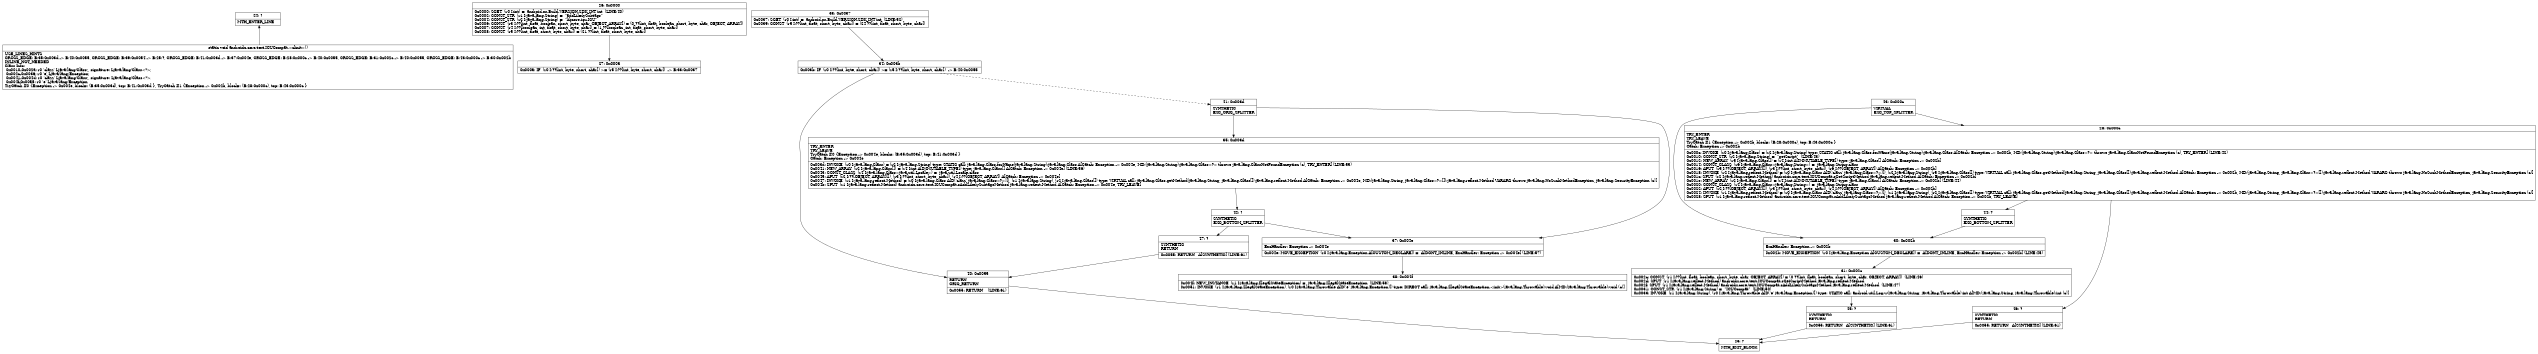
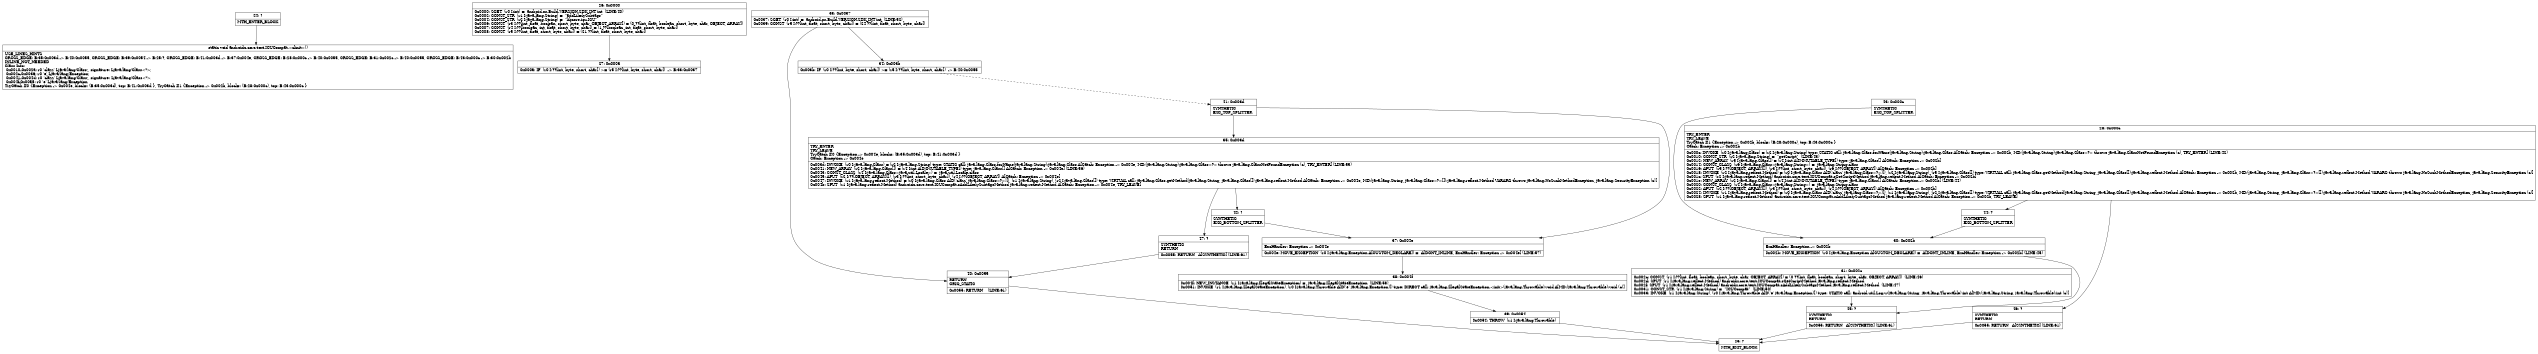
  digraph {
    node [shape=record]
-   n1 [label="{24\:\ ?|MTH_ENTER_LINE\l}"]
+   n1 [label="{24\:\ ?|MTH_ENTER_BLOCK\l}"]
    n2 [label="{26\:\ 0x0000|0x0000: SGET  (r0 I:int) =  android.os.Build.VERSION.SDK_INT int  (LINE:40)\l0x0002: CONST_STR  (r1 I:java.lang.String) =  \"addLikelySubtags\" \l0x0004: CONST_STR  (r2 I:java.lang.String) =  \"libcore.icu.ICU\" \l0x0006: CONST  (r3 I:??[int, float, boolean, short, byte, char, OBJECT, ARRAY]) = (0 ??[int, float, boolean, short, byte, char, OBJECT, ARRAY]) \l0x0007: CONST  (r4 I:??[boolean, int, float, short, byte, char]) = (1 ??[boolean, int, float, short, byte, char]) \l0x0008: CONST  (r5 I:??[int, float, short, byte, char]) = (21 ??[int, float, short, byte, char]) \l}"]
    n3 [label="{27\:\ 0x000a|0x000a: IF  (r0 I:??[int, byte, short, char]) \>= (r5 I:??[int, byte, short, char])  \-\> B:33:0x0037 \l}"]
    n4 [label="{33\:\ 0x0037|0x0037: SGET  (r0 I:int) =  android.os.Build.VERSION.SDK_INT int  (LINE:52)\l0x0039: CONST  (r5 I:??[int, float, short, byte, char]) = (24 ??[int, float, short, byte, char]) \l}"]
    n5 [label="{34\:\ 0x003b|0x003b: IF  (r0 I:??[int, byte, short, char]) \>= (r5 I:??[int, byte, short, char])  \-\> B:40:0x0055 \l}"]
-   n6 [label="{43\:\ 0x000c|VIRTUAL\lEXC_TOP_SPLITTER\l}"]
+   n6 [label="{43\:\ 0x000c|SYNTHETIC\lEXC_TOP_SPLITTER\l}"]
    n7 [label="{28\:\ 0x000c|TRY_ENTER\lTRY_LEAVE\lTryCatch #1 \{Exception \-\> 0x002b, blocks: (B:28:0x000c), top: B:43:0x000c \}\lCatch: Exception \-\> 0x002b\l|0x000c: INVOKE  (r0 I:java.lang.Class) = (r2 I:java.lang.String) type: STATIC call: java.lang.Class.forName(java.lang.String):java.lang.Class A[Catch: Exception \-\> 0x002b, MD:(java.lang.String):java.lang.Class\<?\> throws java.lang.ClassNotFoundException (c), TRY_ENTER] (LINE:42)\l0x0010: CONST_STR  (r2 I:java.lang.String) =  \"getScript\"  (LINE:43)\l0x0012: NEW_ARRAY  (r5 I:java.lang.Class[]) = (r4 I:int A[IMMUTABLE_TYPE]) type: java.lang.Class[] A[Catch: Exception \-\> 0x002b]\l0x0014: CONST_CLASS  (r6 I:java.lang.Class\<java.lang.String\>) =  java.lang.String.class \l0x0016: APUT  (r5 I:??[OBJECT, ARRAY][]), (r3 I:??[int, short, byte, char]), (r6 I:??[OBJECT, ARRAY]) A[Catch: Exception \-\> 0x002b]\l0x0018: INVOKE  (r2 I:java.lang.reflect.Method) = (r0 I:java.lang.Class A[D('clazz' java.lang.Class\<?\>)]), (r2 I:java.lang.String), (r5 I:java.lang.Class[]) type: VIRTUAL call: java.lang.Class.getMethod(java.lang.String, java.lang.Class[]):java.lang.reflect.Method A[Catch: Exception \-\> 0x002b, MD:(java.lang.String, java.lang.Class\<?\>[]):java.lang.reflect.Method VARARG throws java.lang.NoSuchMethodException, java.lang.SecurityException (c)]\l0x001c: SPUT  (r2 I:java.lang.reflect.Method) androidx.core.text.ICUCompat.sGetScriptMethod java.lang.reflect.Method A[Catch: Exception \-\> 0x002b]\l0x001e: NEW_ARRAY  (r2 I:java.lang.Class[]) = (r4 I:int A[IMMUTABLE_TYPE]) type: java.lang.Class[] A[Catch: Exception \-\> 0x002b] (LINE:44)\l0x0020: CONST_CLASS  (r4 I:java.lang.Class\<java.lang.String\>) =  java.lang.String.class \l0x0022: APUT  (r2 I:??[OBJECT, ARRAY][]), (r3 I:??[int, short, byte, char]), (r4 I:??[OBJECT, ARRAY]) A[Catch: Exception \-\> 0x002b]\l0x0024: INVOKE  (r1 I:java.lang.reflect.Method) = (r0 I:java.lang.Class A[D('clazz' java.lang.Class\<?\>)]), (r1 I:java.lang.String), (r2 I:java.lang.Class[]) type: VIRTUAL call: java.lang.Class.getMethod(java.lang.String, java.lang.Class[]):java.lang.reflect.Method A[Catch: Exception \-\> 0x002b, MD:(java.lang.String, java.lang.Class\<?\>[]):java.lang.reflect.Method VARARG throws java.lang.NoSuchMethodException, java.lang.SecurityException (c)]\l0x0028: SPUT  (r1 I:java.lang.reflect.Method) androidx.core.text.ICUCompat.sAddLikelySubtagsMethod java.lang.reflect.Method A[Catch: Exception \-\> 0x002b, TRY_LEAVE]\l}"]
    n8 [label="{30\:\ 0x002b|ExcHandler: Exception \-\> 0x002b\l|0x002b: MOVE_EXCEPTION  (r0 I:java.lang.Exception A[CUSTOM_DECLARE]) =  A[DONT_INLINE, ExcHandler: Exception \-\> 0x002b] (LINE:45)\l}"]
-   n9 [label="{40\:\ 0x0055|RETURN\lORIG_RETURN\l|0x0055: RETURN    (LINE:61)\l}"]
-   n10 [label="{41\:\ 0x003d|SYNTHETIC\lEXC_ORIG_SPLITTER\l}"]
+   n9 [label="{40\:\ 0x0055|RETURN\lORIG_STATIC\l|0x0055: RETURN    (LINE:61)\l}"]
+   n10 [label="{41\:\ 0x003d|SYNTHETIC\lEXC_TOP_SPLITTER\l}"]
    n11 [label="{25\:\ ?|MTH_EXIT_BLOCK\l}"]
    n12 [label="{35\:\ 0x003d|TRY_ENTER\lTRY_LEAVE\lTryCatch #0 \{Exception \-\> 0x004e, blocks: (B:35:0x003d), top: B:41:0x003d \}\lCatch: Exception \-\> 0x004e\l|0x003d: INVOKE  (r0 I:java.lang.Class) = (r2 I:java.lang.String) type: STATIC call: java.lang.Class.forName(java.lang.String):java.lang.Class A[Catch: Exception \-\> 0x004e, MD:(java.lang.String):java.lang.Class\<?\> throws java.lang.ClassNotFoundException (c), TRY_ENTER] (LINE:55)\l0x0041: NEW_ARRAY  (r2 I:java.lang.Class[]) = (r4 I:int A[IMMUTABLE_TYPE]) type: java.lang.Class[] A[Catch: Exception \-\> 0x004e] (LINE:56)\l0x0043: CONST_CLASS  (r4 I:java.lang.Class\<java.util.Locale\>) =  java.util.Locale.class \l0x0045: APUT  (r2 I:??[OBJECT, ARRAY][]), (r3 I:??[int, short, byte, char]), (r4 I:??[OBJECT, ARRAY]) A[Catch: Exception \-\> 0x004e]\l0x0047: INVOKE  (r1 I:java.lang.reflect.Method) = (r0 I:java.lang.Class A[D('clazz' java.lang.Class\<?\>)]), (r1 I:java.lang.String), (r2 I:java.lang.Class[]) type: VIRTUAL call: java.lang.Class.getMethod(java.lang.String, java.lang.Class[]):java.lang.reflect.Method A[Catch: Exception \-\> 0x004e, MD:(java.lang.String, java.lang.Class\<?\>[]):java.lang.reflect.Method VARARG throws java.lang.NoSuchMethodException, java.lang.SecurityException (c)]\l0x004b: SPUT  (r1 I:java.lang.reflect.Method) androidx.core.text.ICUCompat.sAddLikelySubtagsMethod java.lang.reflect.Method A[Catch: Exception \-\> 0x004e, TRY_LEAVE]\l}"]
    n13 [label="{37\:\ 0x004e|ExcHandler: Exception \-\> 0x004e\l|0x004e: MOVE_EXCEPTION  (r0 I:java.lang.Exception A[CUSTOM_DECLARE]) =  A[DONT_INLINE, ExcHandler: Exception \-\> 0x004e] (LINE:57)\l}"]
    n14 [label="{42\:\ ?|SYNTHETIC\lEXC_BOTTOM_SPLITTER\l}"]
    n15 [label="{47\:\ ?|SYNTHETIC\lRETURN\l|0x0055: RETURN   A[SYNTHETIC] (LINE:61)\l}"]
    n16 [label="{38\:\ 0x004f|0x004f: NEW_INSTANCE  (r1 I:java.lang.IllegalStateException) =  java.lang.IllegalStateException  (LINE:58)\l0x0051: INVOKE  (r1 I:java.lang.IllegalStateException), (r0 I:java.lang.Throwable A[D('e' java.lang.Exception)]) type: DIRECT call: java.lang.IllegalStateException.\<init\>(java.lang.Throwable):void A[MD:(java.lang.Throwable):void (c)]\l}"]
+   n17 [label="{39\:\ 0x0054|0x0054: THROW  (r1 I:java.lang.Throwable) \l}"]
    n18 [label="{44\:\ ?|SYNTHETIC\lEXC_BOTTOM_SPLITTER\l}"]
    n19 [label="{46\:\ ?|SYNTHETIC\lRETURN\l|0x0055: RETURN   A[SYNTHETIC] (LINE:61)\l}"]
    n20 [label="{31\:\ 0x002c|0x002c: CONST  (r1 I:??[int, float, boolean, short, byte, char, OBJECT, ARRAY]) = (0 ??[int, float, boolean, short, byte, char, OBJECT, ARRAY])  (LINE:46)\l0x002d: SPUT  (r1 I:java.lang.reflect.Method) androidx.core.text.ICUCompat.sGetScriptMethod java.lang.reflect.Method \l0x002f: SPUT  (r1 I:java.lang.reflect.Method) androidx.core.text.ICUCompat.sAddLikelySubtagsMethod java.lang.reflect.Method  (LINE:47)\l0x0031: CONST_STR  (r1 I:java.lang.String) =  \"ICUCompat\"  (LINE:50)\l0x0033: INVOKE  (r1 I:java.lang.String), (r0 I:java.lang.Throwable A[D('e' java.lang.Exception)]) type: STATIC call: android.util.Log.w(java.lang.String, java.lang.Throwable):int A[MD:(java.lang.String, java.lang.Throwable):int (c)]\l}"]
    n21 [label="{45\:\ ?|SYNTHETIC\lRETURN\l|0x0055: RETURN   A[SYNTHETIC] (LINE:61)\l}"]
    n22 [label="{static void androidx.core.text.ICUCompat.\<clinit\>()  | USE_LINES_HINTS\lCROSS_EDGE: B:35:0x003d \-\> B:40:0x0055, CROSS_EDGE: B:39:0x0054 \-\> B:25:?, CROSS_EDGE: B:41:0x003d \-\> B:37:0x004e, CROSS_EDGE: B:28:0x000c \-\> B:40:0x0055, CROSS_EDGE: B:31:0x002c \-\> B:40:0x0055, CROSS_EDGE: B:43:0x000c \-\> B:30:0x002b\lINLINE_NOT_NEEDED\lClass Info:\l  0x0010\-0x002a: r0 'clazz' Ljava\/lang\/Class;, signature: Ljava\/lang\/Class\<*\>;\l  0x002c\-0x0036: r0 'e' Ljava\/lang\/Exception;\l  0x0041\-0x004d: r0 'clazz' Ljava\/lang\/Class;, signature: Ljava\/lang\/Class\<*\>;\l  0x004f\-0x0055: r0 'e' Ljava\/lang\/Exception;\lTryCatch #0 \{Exception \-\> 0x004e, blocks: (B:35:0x003d), top: B:41:0x003d \}, TryCatch #1 \{Exception \-\> 0x002b, blocks: (B:28:0x000c), top: B:43:0x000c \}\l}"]
    n2 -> n3
    n4 -> n5
-   n5 -> n9
+   n4 -> n9
    n5 -> n10 [style=dashed]
-   n6 -> n7
    n6 -> n8
    n7 -> n18
    n7 -> n19
-   n8 -> n20
+   n8 -> n21
    n9 -> n11
    n10 -> n12
    n10 -> n13
    n12 -> n14
-   n14 -> n15
+   n12 -> n15
    n13 -> n16
    n14 -> n13
    n15 -> n9
+   n16 -> n17
+   n17 -> n11
    n18 -> n8
    n19 -> n11
    n20 -> n21
    n21 -> n11
-   n22 -> n1
+   n1 -> n22
  }
